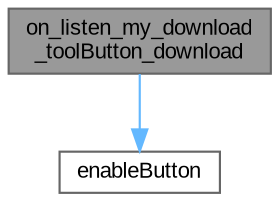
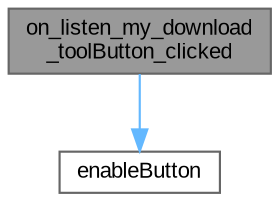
  digraph {
    rankdir=TB
    fontname="Liberation Sans"
    node [fontname="Liberation Sans" fontsize=10 shape=box style=filled]
-   n1 [color=gray40 fillcolor=grey60 fontcolor=black height=0.2 label="on_listen_my_download\l_toolButton_download" width=0.4]
+   n1 [color=gray40 fillcolor=grey60 fontcolor=black height=0.2 label="on_listen_my_download\l_toolButton_clicked" width=0.4]
    n2 [color=grey40 fillcolor=white height=0.2 label=enableButton width=0.4]
    n1 -> n2 [color=steelblue1 fontname="Liberation Sans" fontsize=10 labelfontname=Helvetica labelfontsize=10 style=solid]
  }
